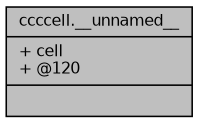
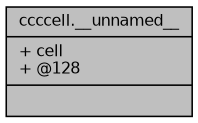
  digraph {
-   n1 [color=black fillcolor=grey75 fontcolor=black fontname=Helvetica fontsize=10 height=0.2 label="{ccccell.__unnamed__\n|+ cell\l+ @120\l|}" shape=record style=filled width=0.4]
+   n1 [color=black fillcolor=grey75 fontcolor=black fontname=Helvetica fontsize=10 height=0.2 label="{ccccell.__unnamed__\n|+ cell\l+ @128\l|}" shape=record style=filled width=0.4]
  }
